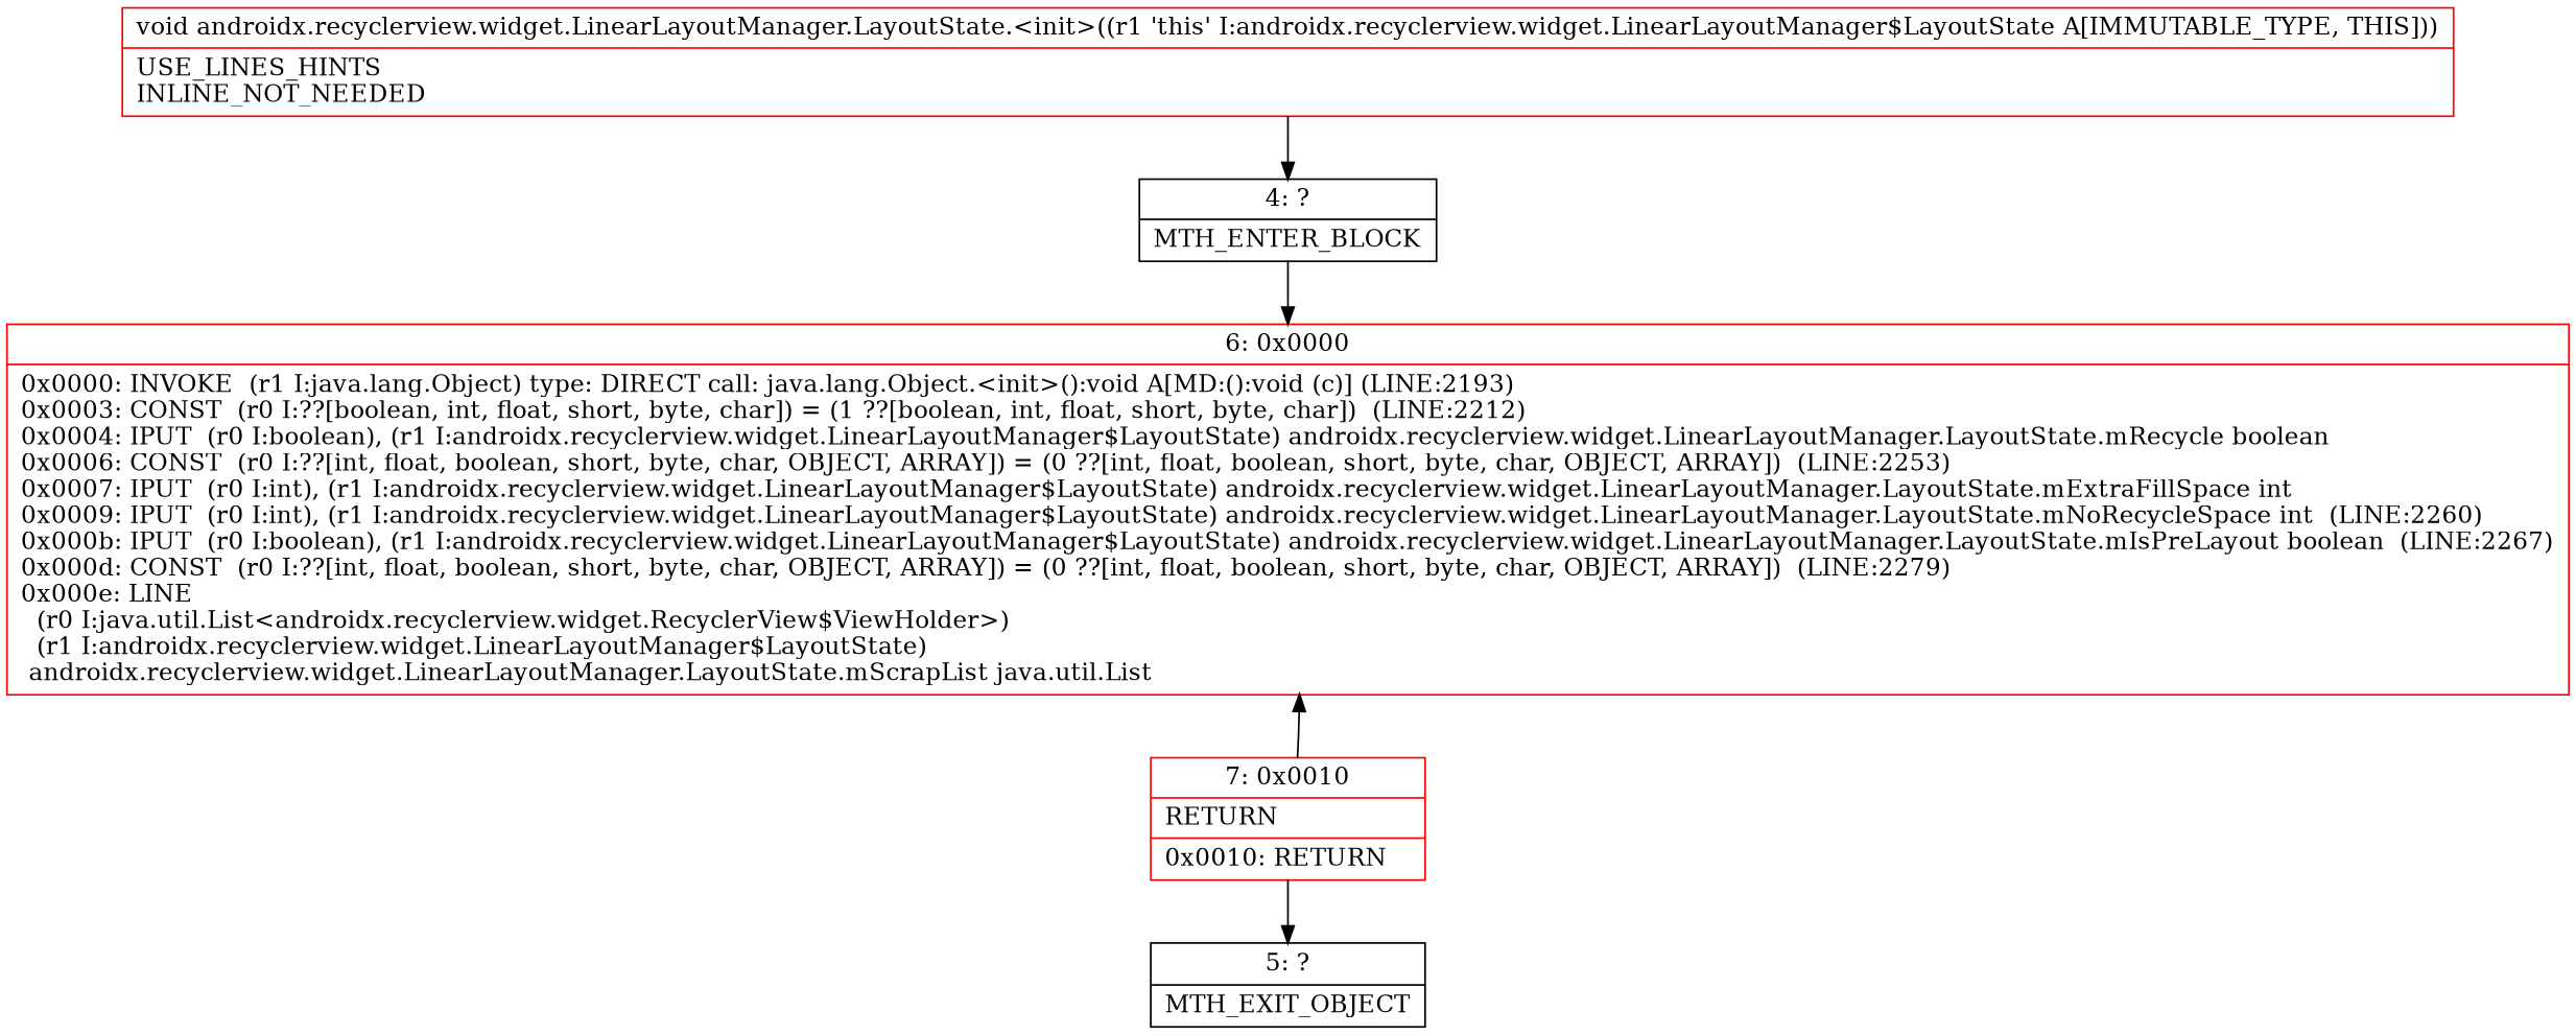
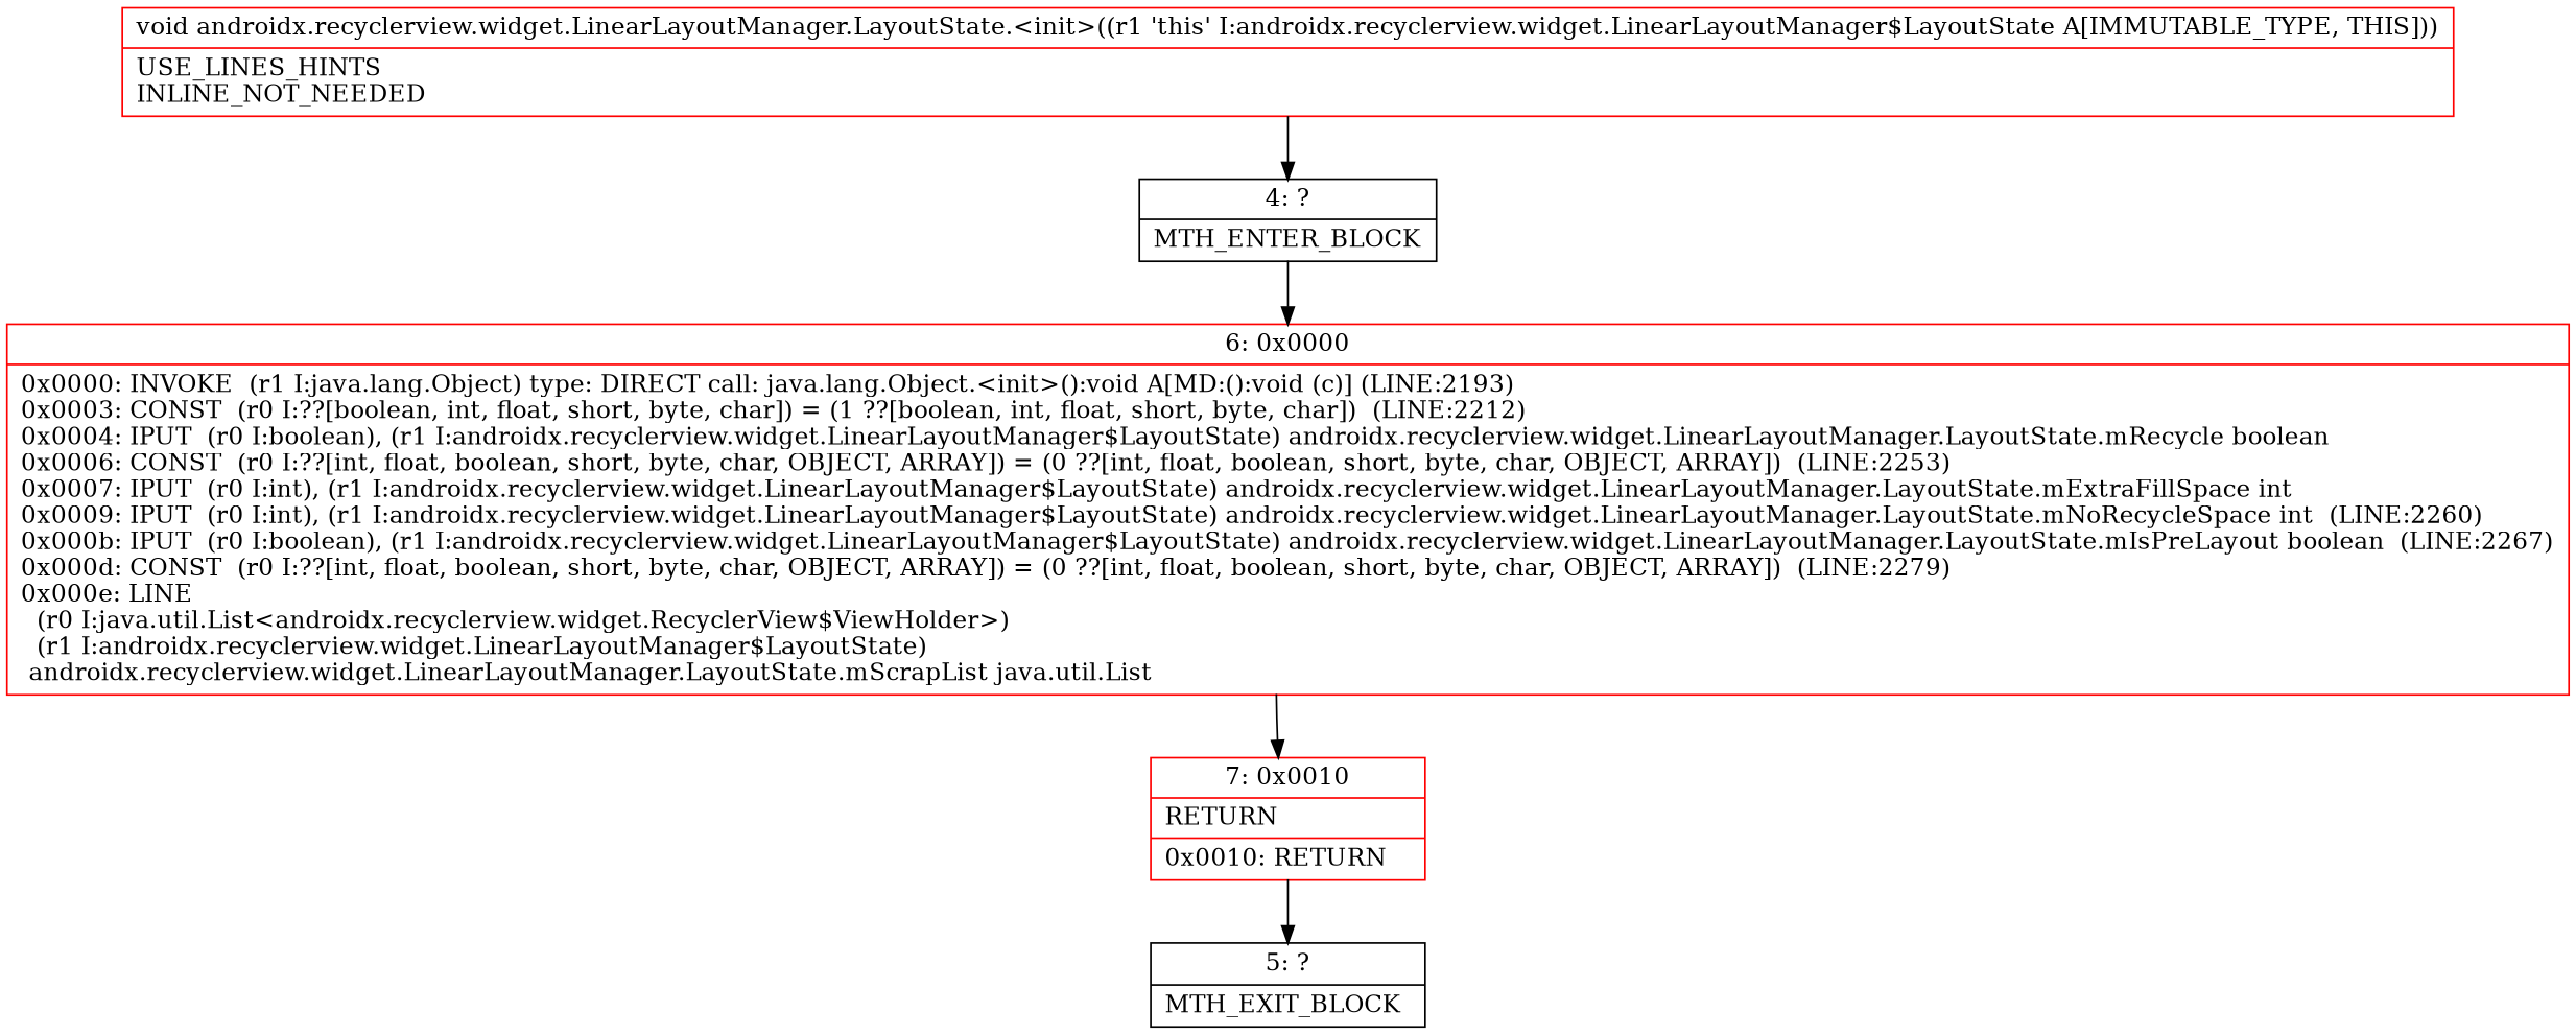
  digraph {
    node [color=red shape=record]
    n1 [color=black label="{4\:\ ?|MTH_ENTER_BLOCK\l}"]
    n2 [label="{6\:\ 0x0000|0x0000: INVOKE  (r1 I:java.lang.Object) type: DIRECT call: java.lang.Object.\<init\>():void A[MD:():void (c)] (LINE:2193)\l0x0003: CONST  (r0 I:??[boolean, int, float, short, byte, char]) = (1 ??[boolean, int, float, short, byte, char])  (LINE:2212)\l0x0004: IPUT  (r0 I:boolean), (r1 I:androidx.recyclerview.widget.LinearLayoutManager$LayoutState) androidx.recyclerview.widget.LinearLayoutManager.LayoutState.mRecycle boolean \l0x0006: CONST  (r0 I:??[int, float, boolean, short, byte, char, OBJECT, ARRAY]) = (0 ??[int, float, boolean, short, byte, char, OBJECT, ARRAY])  (LINE:2253)\l0x0007: IPUT  (r0 I:int), (r1 I:androidx.recyclerview.widget.LinearLayoutManager$LayoutState) androidx.recyclerview.widget.LinearLayoutManager.LayoutState.mExtraFillSpace int \l0x0009: IPUT  (r0 I:int), (r1 I:androidx.recyclerview.widget.LinearLayoutManager$LayoutState) androidx.recyclerview.widget.LinearLayoutManager.LayoutState.mNoRecycleSpace int  (LINE:2260)\l0x000b: IPUT  (r0 I:boolean), (r1 I:androidx.recyclerview.widget.LinearLayoutManager$LayoutState) androidx.recyclerview.widget.LinearLayoutManager.LayoutState.mIsPreLayout boolean  (LINE:2267)\l0x000d: CONST  (r0 I:??[int, float, boolean, short, byte, char, OBJECT, ARRAY]) = (0 ??[int, float, boolean, short, byte, char, OBJECT, ARRAY])  (LINE:2279)\l0x000e: LINE  \l  (r0 I:java.util.List\<androidx.recyclerview.widget.RecyclerView$ViewHolder\>)\l  (r1 I:androidx.recyclerview.widget.LinearLayoutManager$LayoutState)\l androidx.recyclerview.widget.LinearLayoutManager.LayoutState.mScrapList java.util.List \l}"]
    n3 [label="{7\:\ 0x0010|RETURN\l|0x0010: RETURN   \l}"]
-   n4 [color=black label="{5\:\ ?|MTH_EXIT_OBJECT\l}"]
+   n4 [color=black label="{5\:\ ?|MTH_EXIT_BLOCK\l}"]
    n5 [label="{void androidx.recyclerview.widget.LinearLayoutManager.LayoutState.\<init\>((r1 'this' I:androidx.recyclerview.widget.LinearLayoutManager$LayoutState A[IMMUTABLE_TYPE, THIS]))  | USE_LINES_HINTS\lINLINE_NOT_NEEDED\l}"]
    n1 -> n2
-   n3 -> n2
+   n2 -> n3
    n3 -> n4
    n5 -> n1
  }
